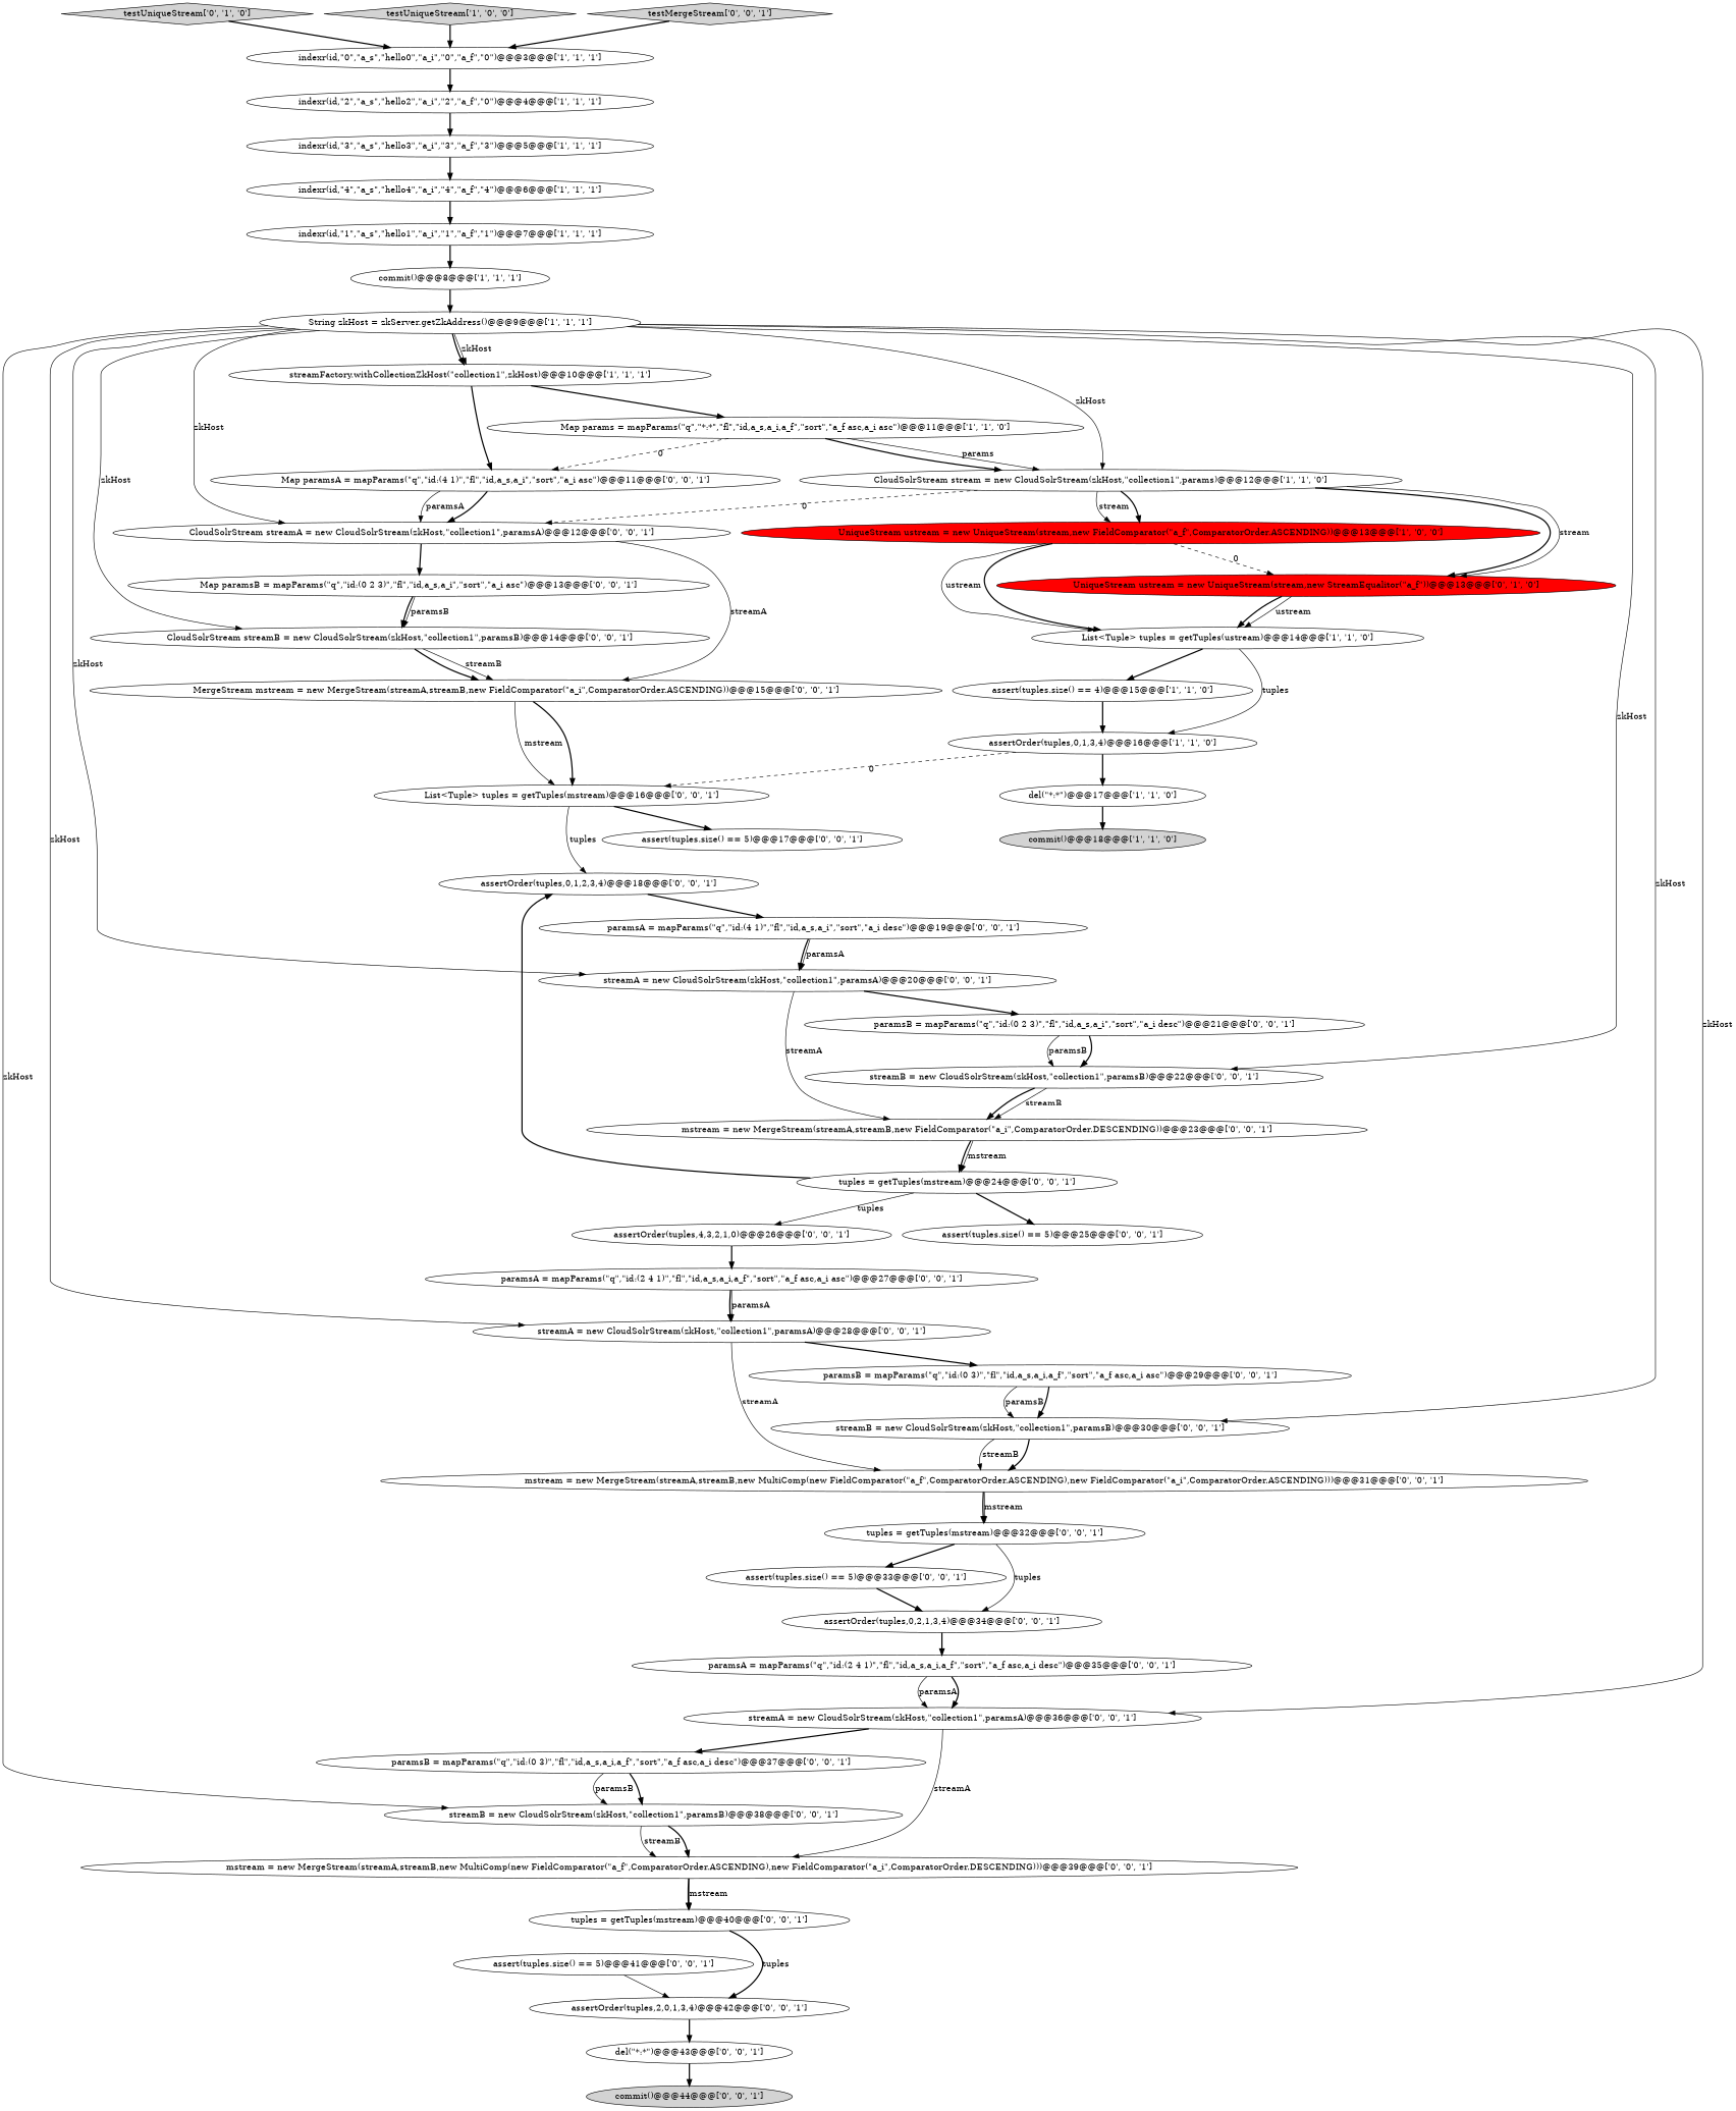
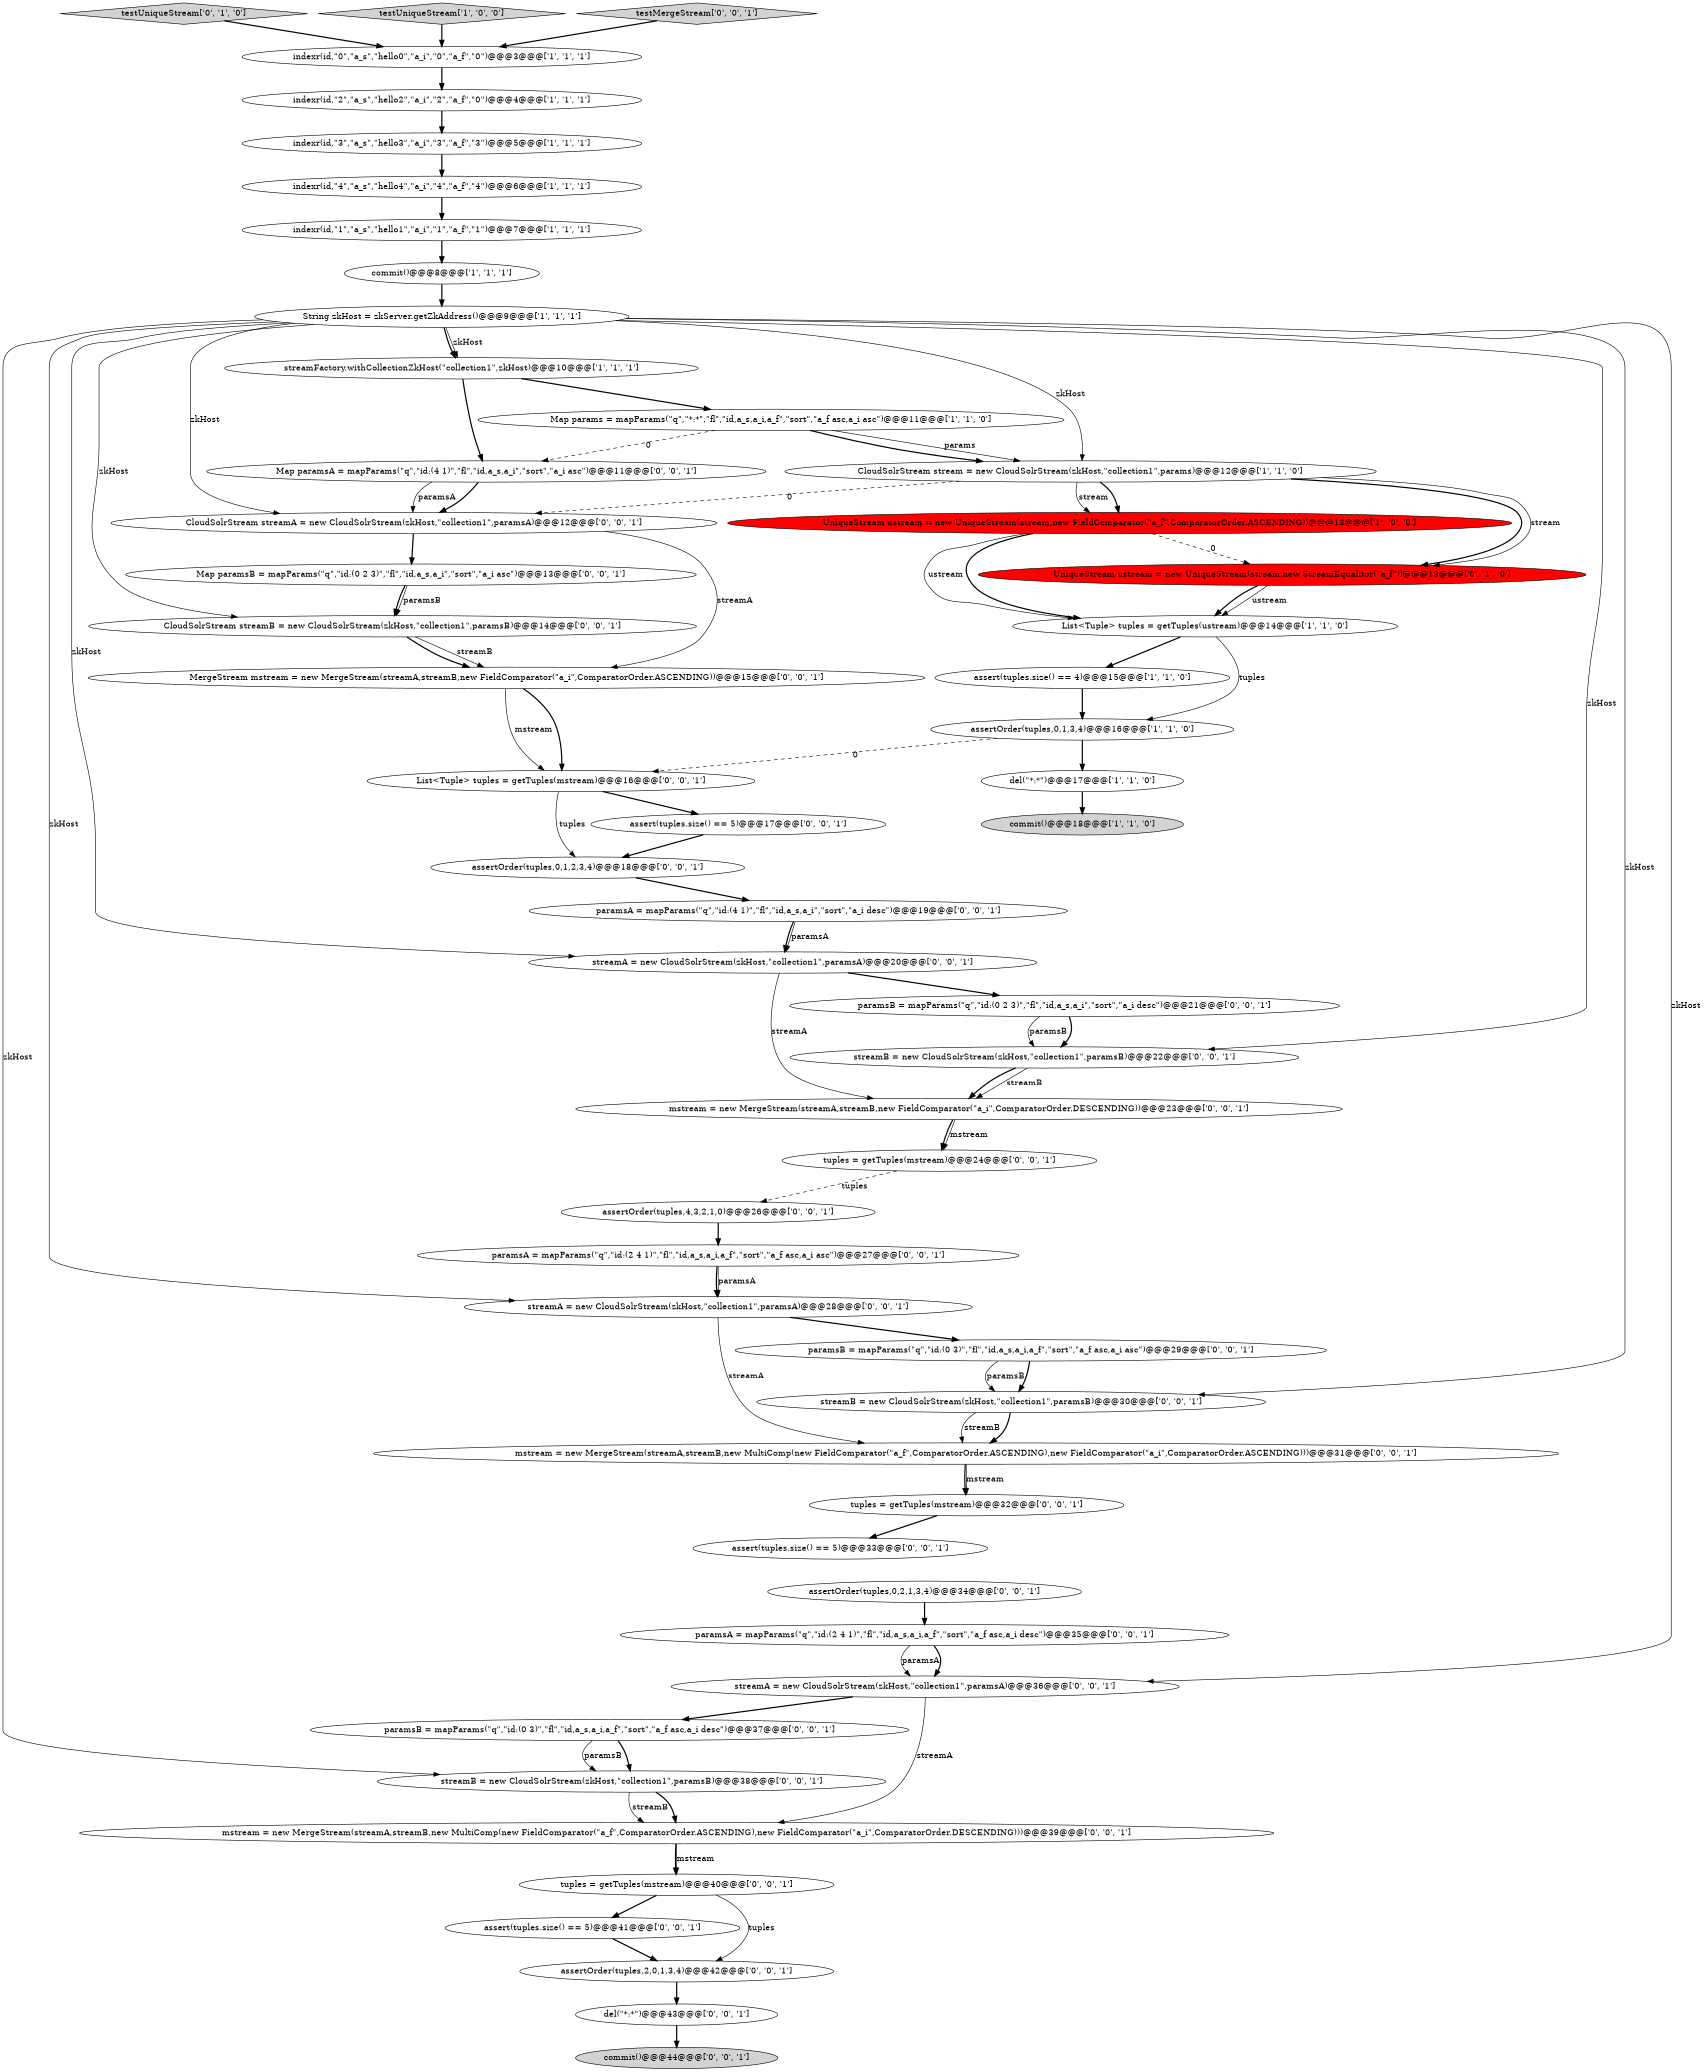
  digraph {
    node [fillcolor=white shape=ellipse style=filled]
    edge [style=bold]
    n1 [label="String zkHost = zkServer.getZkAddress()@@@9@@@['1', '1', '1']"]
    n2 [label="CloudSolrStream streamB = new CloudSolrStream(zkHost,\"collection1\",paramsB)@@@14@@@['0', '0', '1']"]
    n3 [label="streamB = new CloudSolrStream(zkHost,\"collection1\",paramsB)@@@30@@@['0', '0', '1']"]
    n4 [label="streamA = new CloudSolrStream(zkHost,\"collection1\",paramsA)@@@28@@@['0', '0', '1']"]
    n5 [label="CloudSolrStream streamA = new CloudSolrStream(zkHost,\"collection1\",paramsA)@@@12@@@['0', '0', '1']"]
    n6 [label="streamB = new CloudSolrStream(zkHost,\"collection1\",paramsB)@@@22@@@['0', '0', '1']"]
    n7 [label="streamA = new CloudSolrStream(zkHost,\"collection1\",paramsA)@@@20@@@['0', '0', '1']"]
    n8 [label="streamA = new CloudSolrStream(zkHost,\"collection1\",paramsA)@@@36@@@['0', '0', '1']"]
    n9 [label="CloudSolrStream stream = new CloudSolrStream(zkHost,\"collection1\",params)@@@12@@@['1', '1', '0']"]
    n10 [label="streamB = new CloudSolrStream(zkHost,\"collection1\",paramsB)@@@38@@@['0', '0', '1']"]
    n11 [label="streamFactory.withCollectionZkHost(\"collection1\",zkHost)@@@10@@@['1', '1', '1']"]
    n12 [label="MergeStream mstream = new MergeStream(streamA,streamB,new FieldComparator(\"a_i\",ComparatorOrder.ASCENDING))@@@15@@@['0', '0', '1']"]
    n13 [label="mstream = new MergeStream(streamA,streamB,new MultiComp(new FieldComparator(\"a_f\",ComparatorOrder.ASCENDING),new FieldComparator(\"a_i\",ComparatorOrder.ASCENDING)))@@@31@@@['0', '0', '1']"]
    n14 [label="paramsB = mapParams(\"q\",\"id:(0 3)\",\"fl\",\"id,a_s,a_i,a_f\",\"sort\",\"a_f asc,a_i asc\")@@@29@@@['0', '0', '1']"]
    n15 [label="Map paramsB = mapParams(\"q\",\"id:(0 2 3)\",\"fl\",\"id,a_s,a_i\",\"sort\",\"a_i asc\")@@@13@@@['0', '0', '1']"]
    n16 [label="mstream = new MergeStream(streamA,streamB,new FieldComparator(\"a_i\",ComparatorOrder.DESCENDING))@@@23@@@['0', '0', '1']"]
    n17 [label="paramsB = mapParams(\"q\",\"id:(0 2 3)\",\"fl\",\"id,a_s,a_i\",\"sort\",\"a_i desc\")@@@21@@@['0', '0', '1']"]
    n18 [label="mstream = new MergeStream(streamA,streamB,new MultiComp(new FieldComparator(\"a_f\",ComparatorOrder.ASCENDING),new FieldComparator(\"a_i\",ComparatorOrder.DESCENDING)))@@@39@@@['0', '0', '1']"]
    n19 [label="paramsB = mapParams(\"q\",\"id:(0 3)\",\"fl\",\"id,a_s,a_i,a_f\",\"sort\",\"a_f asc,a_i desc\")@@@37@@@['0', '0', '1']"]
    n20 [fillcolor=red label="UniqueStream ustream = new UniqueStream(stream,new StreamEqualitor(\"a_f\"))@@@13@@@['0', '1', '0']"]
    n21 [fillcolor=red label="UniqueStream ustream = new UniqueStream(stream,new FieldComparator(\"a_f\",ComparatorOrder.ASCENDING))@@@13@@@['1', '0', '0']"]
    n22 [label="Map paramsA = mapParams(\"q\",\"id:(4 1)\",\"fl\",\"id,a_s,a_i\",\"sort\",\"a_i asc\")@@@11@@@['0', '0', '1']"]
    n23 [label="Map params = mapParams(\"q\",\"*:*\",\"fl\",\"id,a_s,a_i,a_f\",\"sort\",\"a_f asc,a_i asc\")@@@11@@@['1', '1', '0']"]
    n24 [label="tuples = getTuples(mstream)@@@24@@@['0', '0', '1']"]
-   n25 [label="assert(tuples.size() == 5)@@@25@@@['0', '0', '1']"]
    n26 [label="assertOrder(tuples,4,3,2,1,0)@@@26@@@['0', '0', '1']"]
    n27 [label="paramsA = mapParams(\"q\",\"id:(2 4 1)\",\"fl\",\"id,a_s,a_i,a_f\",\"sort\",\"a_f asc,a_i asc\")@@@27@@@['0', '0', '1']"]
    n28 [label="assertOrder(tuples,0,1,3,4)@@@16@@@['1', '1', '0']"]
    n29 [label="List<Tuple> tuples = getTuples(mstream)@@@16@@@['0', '0', '1']"]
    n30 [label="del(\"*:*\")@@@17@@@['1', '1', '0']"]
    n31 [label="assertOrder(tuples,0,1,2,3,4)@@@18@@@['0', '0', '1']"]
    n32 [label="assert(tuples.size() == 5)@@@17@@@['0', '0', '1']"]
    n33 [fillcolor=lightgray label="commit()@@@18@@@['1', '1', '0']"]
    n34 [label="del(\"*:*\")@@@43@@@['0', '0', '1']"]
    n35 [fillcolor=lightgray label="commit()@@@44@@@['0', '0', '1']"]
    n36 [label="assert(tuples.size() == 5)@@@41@@@['0', '0', '1']"]
    n37 [label="assertOrder(tuples,2,0,1,3,4)@@@42@@@['0', '0', '1']"]
    n38 [label="indexr(id,\"0\",\"a_s\",\"hello0\",\"a_i\",\"0\",\"a_f\",\"0\")@@@3@@@['1', '1', '1']"]
    n39 [label="indexr(id,\"2\",\"a_s\",\"hello2\",\"a_i\",\"2\",\"a_f\",\"0\")@@@4@@@['1', '1', '1']"]
    n40 [label="indexr(id,\"3\",\"a_s\",\"hello3\",\"a_i\",\"3\",\"a_f\",\"3\")@@@5@@@['1', '1', '1']"]
    n41 [label="tuples = getTuples(mstream)@@@40@@@['0', '0', '1']"]
    n42 [label="List<Tuple> tuples = getTuples(ustream)@@@14@@@['1', '1', '0']"]
    n43 [label="assert(tuples.size() == 4)@@@15@@@['1', '1', '0']"]
    n44 [label="paramsA = mapParams(\"q\",\"id:(2 4 1)\",\"fl\",\"id,a_s,a_i,a_f\",\"sort\",\"a_f asc,a_i desc\")@@@35@@@['0', '0', '1']"]
    n45 [label="tuples = getTuples(mstream)@@@32@@@['0', '0', '1']"]
    n46 [label="assertOrder(tuples,0,2,1,3,4)@@@34@@@['0', '0', '1']"]
    n47 [label="assert(tuples.size() == 5)@@@33@@@['0', '0', '1']"]
    n48 [fillcolor=lightgray label="testUniqueStream['0', '1', '0']" shape=diamond]
    n49 [label="paramsA = mapParams(\"q\",\"id:(4 1)\",\"fl\",\"id,a_s,a_i\",\"sort\",\"a_i desc\")@@@19@@@['0', '0', '1']"]
    n50 [label="indexr(id,\"4\",\"a_s\",\"hello4\",\"a_i\",\"4\",\"a_f\",\"4\")@@@6@@@['1', '1', '1']"]
    n51 [label="indexr(id,\"1\",\"a_s\",\"hello1\",\"a_i\",\"1\",\"a_f\",\"1\")@@@7@@@['1', '1', '1']"]
    n52 [label="commit()@@@8@@@['1', '1', '1']"]
    n53 [fillcolor=lightgray label="testUniqueStream['1', '0', '0']" shape=diamond]
    n54 [fillcolor=lightgray label="testMergeStream['0', '0', '1']" shape=diamond]
    n1 -> n2 [label=zkHost style=solid]
    n1 -> n3 [label=zkHost style=solid]
    n1 -> n4 [label=zkHost style=solid]
    n1 -> n5 [label=zkHost style=solid]
    n1 -> n6 [label=zkHost style=solid]
    n1 -> n7 [label=zkHost style=solid]
    n1 -> n8 [label=zkHost style=solid]
    n1 -> n9 [label=zkHost style=solid]
    n1 -> n10 [label=zkHost style=solid]
    n1 -> n11 [label=zkHost style=solid]
    n1 -> n11
    n2 -> n12 [label=streamB style=solid]
    n2 -> n12
    n3 -> n13
    n3 -> n13 [label=streamB style=solid]
    n4 -> n13 [label=streamA style=solid]
    n4 -> n14
    n5 -> n12 [label=streamA style=solid]
    n5 -> n15
    n6 -> n16
    n6 -> n16 [label=streamB style=solid]
    n7 -> n16 [label=streamA style=solid]
    n7 -> n17
    n8 -> n18 [label=streamA style=solid]
    n8 -> n19
    n9 -> n5 [label=0 style=dashed]
    n9 -> n20
    n9 -> n20 [label=stream style=solid]
    n9 -> n21
    n9 -> n21 [label=stream style=solid]
    n10 -> n18 [label=streamB style=solid]
    n10 -> n18
    n11 -> n22
    n11 -> n23
    n12 -> n29 [label=mstream style=solid]
    n12 -> n29
    n13 -> n45 [label=mstream style=solid]
    n13 -> n45
    n14 -> n3 [label=paramsB style=solid]
    n14 -> n3
    n15 -> n2
    n15 -> n2 [label=paramsB style=solid]
    n16 -> n24
    n16 -> n24 [label=mstream style=solid]
    n17 -> n6
    n17 -> n6 [label=paramsB style=solid]
    n18 -> n41
    n18 -> n41 [label=mstream style=solid]
    n19 -> n10
    n19 -> n10 [label=paramsB style=solid]
    n20 -> n42 [label=ustream style=solid]
    n20 -> n42
    n21 -> n20 [label=0 style=dashed]
    n21 -> n42
    n21 -> n42 [label=ustream style=solid]
    n22 -> n5
    n22 -> n5 [label=paramsA style=solid]
    n23 -> n9
    n23 -> n9 [label=params style=solid]
    n23 -> n22 [label=0 style=dashed]
-   n24 -> n25
-   n24 -> n26 [label=tuples style=solid]
+   n24 -> n26 [label=tuples style=dashed]
    n26 -> n27
    n27 -> n4
    n27 -> n4 [label=paramsA style=solid]
    n28 -> n29 [label=0 style=dashed]
    n28 -> n30
    n29 -> n31 [label=tuples style=solid]
    n29 -> n32
    n30 -> n33
    n31 -> n49
-   n24 -> n31
+   n32 -> n31
    n34 -> n35
-   n36 -> n37 [style=solid]
+   n36 -> n37
    n37 -> n34
    n38 -> n39
    n39 -> n40
    n40 -> n50
-   n41 -> n37 [label=tuples]
+   n41 -> n36
+   n41 -> n37 [label=tuples style=solid]
    n42 -> n28 [label=tuples style=solid]
    n42 -> n43
    n43 -> n28
    n44 -> n8 [label=paramsA style=solid]
    n44 -> n8
-   n45 -> n46 [label=tuples style=solid]
    n45 -> n47
    n46 -> n44
-   n47 -> n46
    n48 -> n38
    n49 -> n7 [label=paramsA style=solid]
    n49 -> n7
    n50 -> n51
    n51 -> n52
    n52 -> n1
    n53 -> n38
    n54 -> n38
  }
